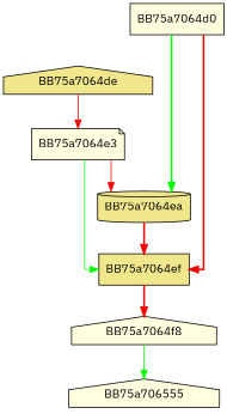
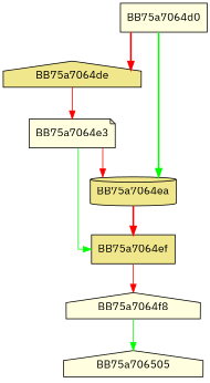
  digraph {
    fontname="IBM Plex Sans"
    splines=ortho
    node [fillcolor=lightyellow fontname="IBM Plex Sans" shape=house style=filled]
    edge [color=red fontname="IBM Plex Sans" style=bold]
    BB75a7064d0 [shape=box]
    BB75a7064de [fillcolor=khaki]
    BB75a7064ea [fillcolor=khaki shape=cylinder]
    BB75a7064e3 [shape=note]
    BB75a7064ef [fillcolor=khaki shape=box]
    BB75a7064f8
-   BB75a706505 [label=BB75a706555]
-   BB75a7064d0 -> BB75a7064ef
+   BB75a706505
+   BB75a7064d0 -> BB75a7064de
    BB75a7064d0 -> BB75a7064ea [color=green]
    BB75a7064de -> BB75a7064e3 [style=solid]
    BB75a7064ea -> BB75a7064ef
    BB75a7064e3 -> BB75a7064ea [style=solid]
    BB75a7064e3 -> BB75a7064ef [color=green style=solid]
-   BB75a7064ef -> BB75a7064f8
+   BB75a7064ef -> BB75a7064f8 [style=solid]
    BB75a7064f8 -> BB75a706505 [color=green style=solid]
  }
